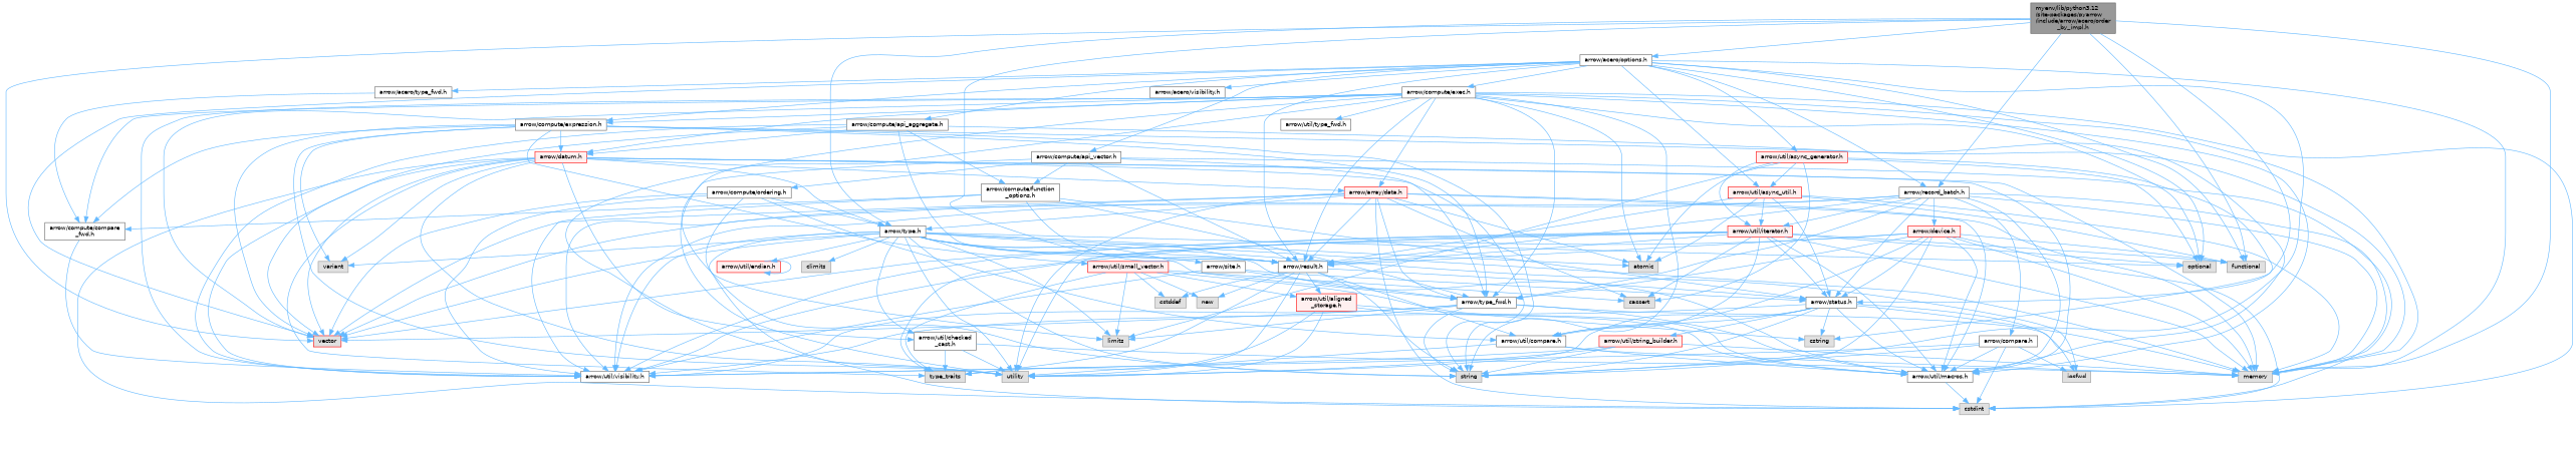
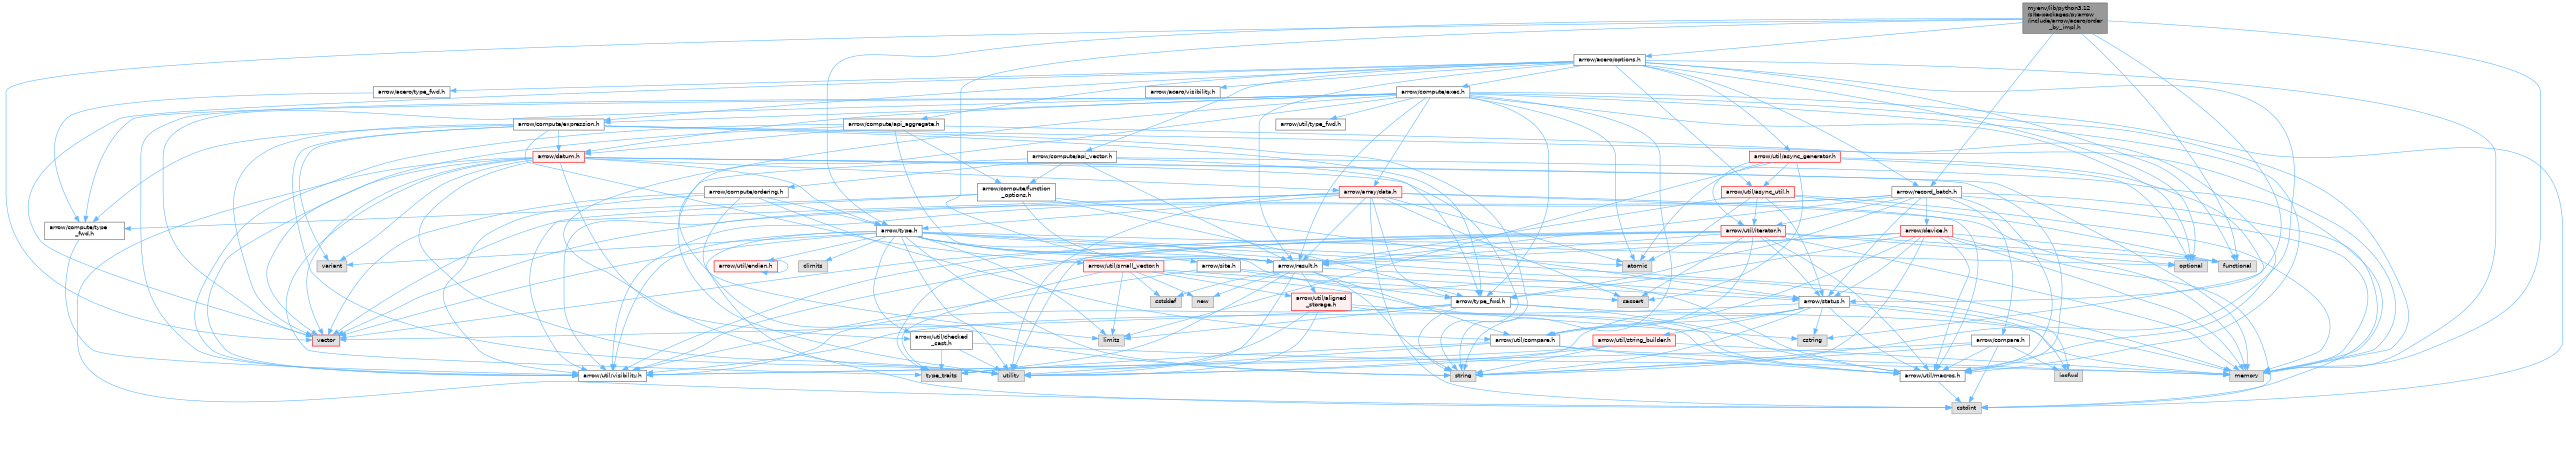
  digraph {
    node [color=grey40 fillcolor=white fontname=Helvetica fontsize=10 shape=box style=filled]
    edge [color=steelblue1 fontname=Helvetica fontsize=10 labelfontname=Helvetica labelfontsize=10 style=solid]
    n1 [color=gray40 fillcolor=grey60 fontcolor=black height=0.2 label="myenv/lib/python3.12\l/site-packages/pyarrow\l/include/arrow/acero/order\l_by_impl.h" width=0.4]
    n2 [color=grey60 fillcolor="#E0E0E0" height=0.2 label=functional width=0.4]
    n3 [color=grey60 fillcolor="#E0E0E0" height=0.2 label=memory width=0.4]
    n4 [color=red fillcolor="#E0E0E0" height=0.2 label=vector width=0.4]
    n5 [height=0.2 label="arrow/acero/options.h" width=0.4]
    n6 [height=0.2 label="arrow/result.h" width=0.4]
    n7 [height=0.2 label="arrow/status.h" width=0.4]
    n8 [height=0.2 label="arrow/type.h" width=0.4]
    n9 [height=0.2 label="arrow/record_batch.h" width=0.4]
    n10 [color=grey60 fillcolor="#E0E0E0" height=0.2 label=optional width=0.4]
    n11 [color=grey60 fillcolor="#E0E0E0" height=0.2 label=string width=0.4]
    n12 [height=0.2 label="arrow/acero/type_fwd.h" width=0.4]
    n13 [height=0.2 label="arrow/acero/visibility.h" width=0.4]
    n14 [height=0.2 label="arrow/compute/api_aggregate.h" width=0.4]
    n15 [height=0.2 label="arrow/compute/api_vector.h" width=0.4]
    n16 [height=0.2 label="arrow/compute/exec.h" width=0.4]
    n17 [height=0.2 label="arrow/compute/expression.h" width=0.4]
    n18 [color=red fillcolor="#FFF0F0" height=0.2 label="arrow/util/async_generator.h" width=0.4]
    n19 [color=red fillcolor="#FFF0F0" height=0.2 label="arrow/util/async_util.h" width=0.4]
    n20 [color=grey60 fillcolor="#E0E0E0" height=0.2 label=cstddef width=0.4]
    n21 [color=grey60 fillcolor="#E0E0E0" height=0.2 label=new width=0.4]
    n22 [color=grey60 fillcolor="#E0E0E0" height=0.2 label=type_traits width=0.4]
    n23 [color=grey60 fillcolor="#E0E0E0" height=0.2 label=utility width=0.4]
    n24 [height=0.2 label="arrow/util/compare.h" width=0.4]
    n25 [color=red fillcolor="#FFF0F0" height=0.2 label="arrow/util/aligned\l_storage.h" width=0.4]
    n26 [height=0.2 label="arrow/util/visibility.h" width=0.4]
    n27 [height=0.2 label="arrow/util/macros.h" width=0.4]
    n28 [color=grey60 fillcolor="#E0E0E0" height=0.2 label=cstring width=0.4]
    n29 [color=grey60 fillcolor="#E0E0E0" height=0.2 label=iosfwd width=0.4]
    n30 [color=red fillcolor="#FFF0F0" height=0.2 label="arrow/util/string_builder.h" width=0.4]
    n31 [height=0.2 label="arrow/type_fwd.h" width=0.4]
    n32 [color=grey60 fillcolor="#E0E0E0" height=0.2 label=cstdint width=0.4]
    n33 [color=grey60 fillcolor="#E0E0E0" height=0.2 label=limits width=0.4]
    n34 [color=grey60 fillcolor="#E0E0E0" height=0.2 label=variant width=0.4]
    n35 [height=0.2 label="arrow/util/checked\l_cast.h" width=0.4]
    n36 [color=grey60 fillcolor="#E0E0E0" height=0.2 label=atomic width=0.4]
    n37 [color=grey60 fillcolor="#E0E0E0" height=0.2 label=climits width=0.4]
    n38 [color=red fillcolor="#FFF0F0" height=0.2 label="arrow/util/endian.h" width=0.4]
    n39 [height=0.2 label="arrow/site.h" width=0.4]
    n40 [height=0.2 label="arrow/compare.h" width=0.4]
    n41 [color=red fillcolor="#FFF0F0" height=0.2 label="arrow/device.h" width=0.4]
    n42 [color=red fillcolor="#FFF0F0" height=0.2 label="arrow/util/iterator.h" width=0.4]
-   n43 [height=0.2 label="arrow/compute/compare\l_fwd.h" width=0.4]
+   n43 [height=0.2 label="arrow/compute/type\l_fwd.h" width=0.4]
    n44 [height=0.2 label="arrow/compute/function\l_options.h" width=0.4]
    n45 [color=red fillcolor="#FFF0F0" height=0.2 label="arrow/datum.h" width=0.4]
    n46 [height=0.2 label="arrow/compute/ordering.h" width=0.4]
    n47 [color=red fillcolor="#FFF0F0" height=0.2 label="arrow/array/data.h" width=0.4]
    n48 [height=0.2 label="arrow/util/type_fwd.h" width=0.4]
    n49 [color=red fillcolor="#FFF0F0" height=0.2 label="arrow/util/small_vector.h" width=0.4]
    n50 [color=grey60 fillcolor="#E0E0E0" height=0.2 label=cassert width=0.4]
    n1 -> n2
    n1 -> n3
    n1 -> n4
    n1 -> n5
    n1 -> n6
    n1 -> n7
    n1 -> n8
    n1 -> n9
    n5 -> n2
    n5 -> n3
    n5 -> n4
    n5 -> n6
    n5 -> n9
    n5 -> n10
    n5 -> n11
    n5 -> n12
    n5 -> n13
    n5 -> n14
    n5 -> n15
    n5 -> n16
    n5 -> n17
    n5 -> n18
    n5 -> n19
    n6 -> n7
    n6 -> n11
    n6 -> n20
    n6 -> n21
    n6 -> n22
    n6 -> n23
    n6 -> n24
    n6 -> n25
    n7 -> n3
    n7 -> n11
    n7 -> n23
    n7 -> n24
    n7 -> n26
    n7 -> n27
    n7 -> n28
    n7 -> n29
    n7 -> n30
    n8 -> n3
    n8 -> n4
    n8 -> n6
    n8 -> n10
    n8 -> n11
    n8 -> n23
    n8 -> n26
    n8 -> n27
    n8 -> n29
-   n8 -> n31
    n8 -> n32
    n8 -> n33
    n8 -> n34
    n8 -> n35
    n8 -> n36
    n8 -> n37
    n8 -> n38
    n8 -> n39
    n9 -> n3
    n9 -> n4
    n9 -> n6
    n9 -> n7
    n9 -> n26
    n9 -> n27
    n9 -> n31
    n9 -> n32
    n9 -> n40
    n9 -> n41
    n9 -> n42
    n12 -> n43
    n14 -> n4
    n14 -> n6
    n14 -> n26
    n14 -> n27
    n14 -> n44
    n14 -> n45
    n15 -> n3
    n15 -> n6
    n15 -> n23
    n15 -> n31
    n15 -> n44
    n15 -> n46
    n16 -> n3
    n16 -> n4
    n16 -> n6
    n16 -> n10
    n16 -> n11
    n16 -> n17
    n16 -> n23
    n16 -> n26
    n16 -> n27
    n16 -> n31
    n16 -> n32
    n16 -> n33
    n16 -> n36
    n16 -> n43
    n16 -> n45
    n16 -> n47
    n16 -> n48
    n17 -> n3
    n17 -> n4
    n17 -> n11
    n17 -> n23
    n17 -> n31
    n17 -> n34
    n17 -> n43
    n17 -> n45
    n17 -> n49
    n18 -> n10
    n18 -> n19
    n18 -> n28
    n18 -> n33
    n18 -> n36
    n18 -> n42
    n18 -> n50
    n19 -> n2
    n19 -> n3
    n19 -> n6
    n19 -> n7
    n19 -> n36
    n19 -> n42
    n24 -> n3
+   n24 -> n22
    n24 -> n23
    n24 -> n27
    n25 -> n22
    n25 -> n23
    n25 -> n27
    n25 -> n28
    n27 -> n32
    n30 -> n3
    n30 -> n11
    n30 -> n23
    n30 -> n26
    n31 -> n3
    n31 -> n4
    n31 -> n11
    n31 -> n26
    n31 -> n27
    n31 -> n33
    n35 -> n3
    n35 -> n22
    n35 -> n23
    n38 -> n38
    n39 -> n7
    n39 -> n26
    n39 -> n31
    n40 -> n11
    n40 -> n26
    n40 -> n27
    n40 -> n29
    n40 -> n32
    n41 -> n2
    n41 -> n3
    n41 -> n6
    n41 -> n7
    n41 -> n11
    n41 -> n24
    n41 -> n26
    n41 -> n27
    n41 -> n31
    n41 -> n32
    n42 -> n2
    n42 -> n3
    n42 -> n4
    n42 -> n6
    n42 -> n7
    n42 -> n10
    n42 -> n22
    n42 -> n23
    n42 -> n24
    n42 -> n26
    n42 -> n27
    n42 -> n50
    n43 -> n26
    n44 -> n6
    n44 -> n7
    n44 -> n26
    n44 -> n31
    n44 -> n43
    n45 -> n3
    n45 -> n4
    n45 -> n8
    n45 -> n11
    n45 -> n22
    n45 -> n23
    n45 -> n26
    n45 -> n27
    n45 -> n32
    n45 -> n34
    n45 -> n35
    n45 -> n47
    n46 -> n4
    n46 -> n8
    n46 -> n11
    n46 -> n24
    n46 -> n26
    n47 -> n3
    n47 -> n4
    n47 -> n6
    n47 -> n8
    n47 -> n23
    n47 -> n26
    n47 -> n27
    n47 -> n31
    n47 -> n32
    n47 -> n36
    n47 -> n50
    n49 -> n20
    n49 -> n21
    n49 -> n22
    n49 -> n25
    n49 -> n27
    n49 -> n33
    n49 -> n50
  }
